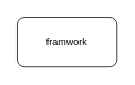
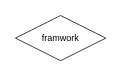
  <mxCell id="0" />
  <mxCell id="1" parent="0" />
- <mxCell id="2" value="framwork" style="rounded=1;whiteSpace=wrap;html=1;" vertex="1" parent="1"><mxGeometry x="20" y="20" width="120" height="60" as="geometry" /></mxCell>
+ <mxCell id="2" value="framwork" style="rhombus;whiteSpace=wrap;html=1;" vertex="1" parent="1"><mxGeometry x="20" y="20" width="120" height="60" as="geometry" /></mxCell>
